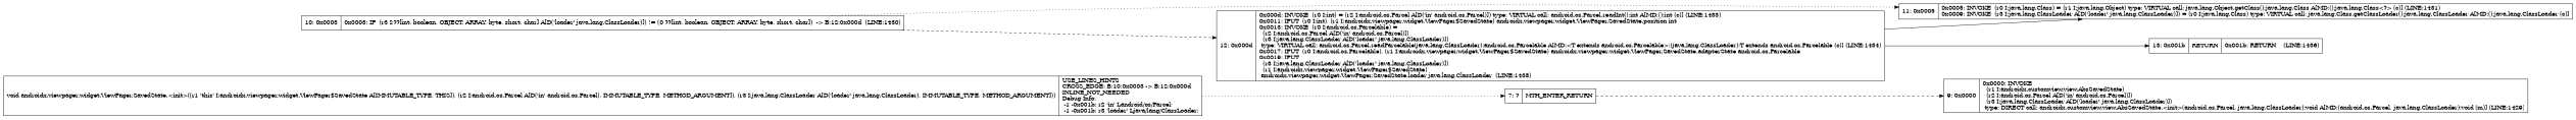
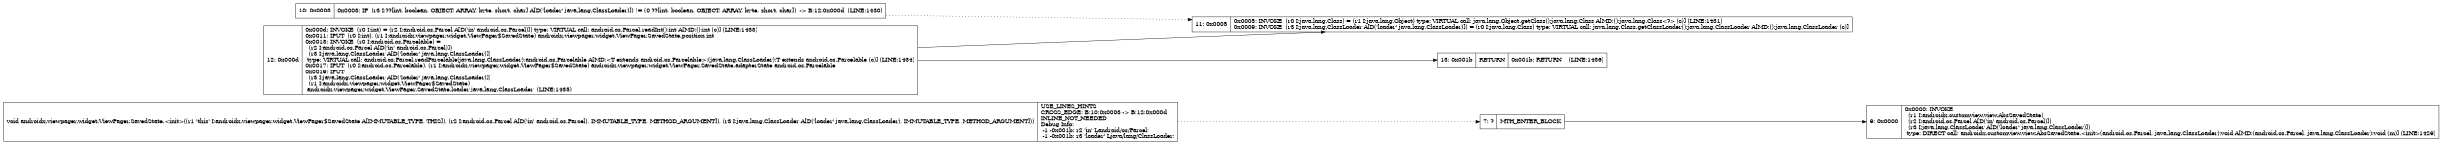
  digraph {
    rankdir=LR
    node [shape=record]
    edge [style=dashed]
-   n1 [label="{7\:\ ?|MTH_ENTER_RETURN\l}"]
+   n1 [label="{7\:\ ?|MTH_ENTER_BLOCK\l}"]
    n2 [label="{9\:\ 0x0000|0x0000: INVOKE  \l  (r1 I:androidx.customview.view.AbsSavedState)\l  (r2 I:android.os.Parcel A[D('in' android.os.Parcel)])\l  (r3 I:java.lang.ClassLoader A[D('loader' java.lang.ClassLoader)])\l type: DIRECT call: androidx.customview.view.AbsSavedState.\<init\>(android.os.Parcel, java.lang.ClassLoader):void A[MD:(android.os.Parcel, java.lang.ClassLoader):void (m)] (LINE:1429)\l}"]
    n3 [label="{10\:\ 0x0003|0x0003: IF  (r3 I:??[int, boolean, OBJECT, ARRAY, byte, short, char] A[D('loader' java.lang.ClassLoader)]) != (0 ??[int, boolean, OBJECT, ARRAY, byte, short, char])  \-\> B:12:0x000d  (LINE:1430)\l}"]
    n4 [label="{11\:\ 0x0005|0x0005: INVOKE  (r0 I:java.lang.Class) = (r1 I:java.lang.Object) type: VIRTUAL call: java.lang.Object.getClass():java.lang.Class A[MD:():java.lang.Class\<?\> (c)] (LINE:1431)\l0x0009: INVOKE  (r3 I:java.lang.ClassLoader A[D('loader' java.lang.ClassLoader)]) = (r0 I:java.lang.Class) type: VIRTUAL call: java.lang.Class.getClassLoader():java.lang.ClassLoader A[MD:():java.lang.ClassLoader (c)]\l}"]
    n5 [label="{12\:\ 0x000d|0x000d: INVOKE  (r0 I:int) = (r2 I:android.os.Parcel A[D('in' android.os.Parcel)]) type: VIRTUAL call: android.os.Parcel.readInt():int A[MD:():int (c)] (LINE:1433)\l0x0011: IPUT  (r0 I:int), (r1 I:androidx.viewpager.widget.ViewPager$SavedState) androidx.viewpager.widget.ViewPager.SavedState.position int \l0x0013: INVOKE  (r0 I:android.os.Parcelable) = \l  (r2 I:android.os.Parcel A[D('in' android.os.Parcel)])\l  (r3 I:java.lang.ClassLoader A[D('loader' java.lang.ClassLoader)])\l type: VIRTUAL call: android.os.Parcel.readParcelable(java.lang.ClassLoader):android.os.Parcelable A[MD:\<T extends android.os.Parcelable\>:(java.lang.ClassLoader):T extends android.os.Parcelable (c)] (LINE:1434)\l0x0017: IPUT  (r0 I:android.os.Parcelable), (r1 I:androidx.viewpager.widget.ViewPager$SavedState) androidx.viewpager.widget.ViewPager.SavedState.adapterState android.os.Parcelable \l0x0019: IPUT  \l  (r3 I:java.lang.ClassLoader A[D('loader' java.lang.ClassLoader)])\l  (r1 I:androidx.viewpager.widget.ViewPager$SavedState)\l androidx.viewpager.widget.ViewPager.SavedState.loader java.lang.ClassLoader  (LINE:1435)\l}"]
    n6 [label="{13\:\ 0x001b|RETURN\l|0x001b: RETURN    (LINE:1436)\l}"]
    n7 [label="{void androidx.viewpager.widget.ViewPager.SavedState.\<init\>((r1 'this' I:androidx.viewpager.widget.ViewPager$SavedState A[IMMUTABLE_TYPE, THIS]), (r2 I:android.os.Parcel A[D('in' android.os.Parcel), IMMUTABLE_TYPE, METHOD_ARGUMENT]), (r3 I:java.lang.ClassLoader A[D('loader' java.lang.ClassLoader), IMMUTABLE_TYPE, METHOD_ARGUMENT]))  | USE_LINES_HINTS\lCROSS_EDGE: B:10:0x0003 \-\> B:12:0x000d\lINLINE_NOT_NEEDED\lDebug Info:\l  \-1 \-0x001b: r2 'in' Landroid\/os\/Parcel;\l  \-1 \-0x001b: r3 'loader' Ljava\/lang\/ClassLoader;\l}"]
-   n1 -> n2
+   n1 -> n2 [style=solid]
    n3 -> n4 [style=dotted]
-   n3 -> n5
    n5 -> n4 [style=solid]
    n5 -> n6 [style=solid]
    n7 -> n1 [style=dotted]
  }
